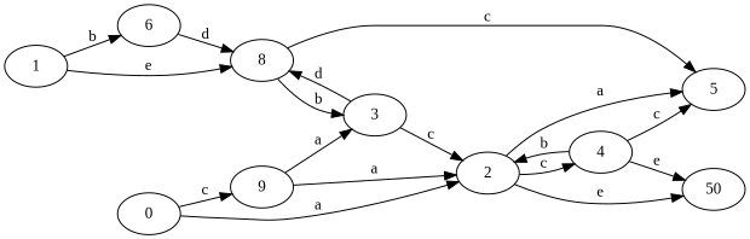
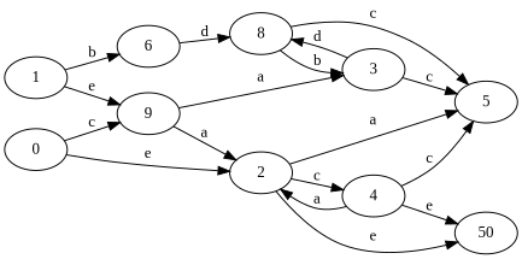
  strict digraph {
    fontname="Liberation Serif"
    rankdir=LR
    node [fontname="Liberation Serif"]
    edge [fontname="Liberation Serif"]
    1
    6
    9
    3
    5
    n6 [label=8]
    2
    4
    n9 [label=50]
    0
    1 -> 6 [label=b]
-   1 -> n6 [label=e]
+   1 -> 9 [label=e]
    6 -> n6 [label=d]
    9 -> 3 [label=a]
    9 -> 2 [label=a]
-   3 -> 2 [label=c]
+   3 -> 5 [label=c]
    3 -> n6 [label=d]
    n6 -> 3 [label=b]
    n6 -> 5 [label=c]
    2 -> 5 [label=a]
    2 -> 4 [label=c]
    2 -> n9 [label=e]
    4 -> 5 [label=c]
-   4 -> 2 [label=b]
+   4 -> 2 [label=a]
    4 -> n9 [label=e]
    0 -> 9 [label=c]
-   0 -> 2 [label=a]
+   0 -> 2 [label=e]
  }
